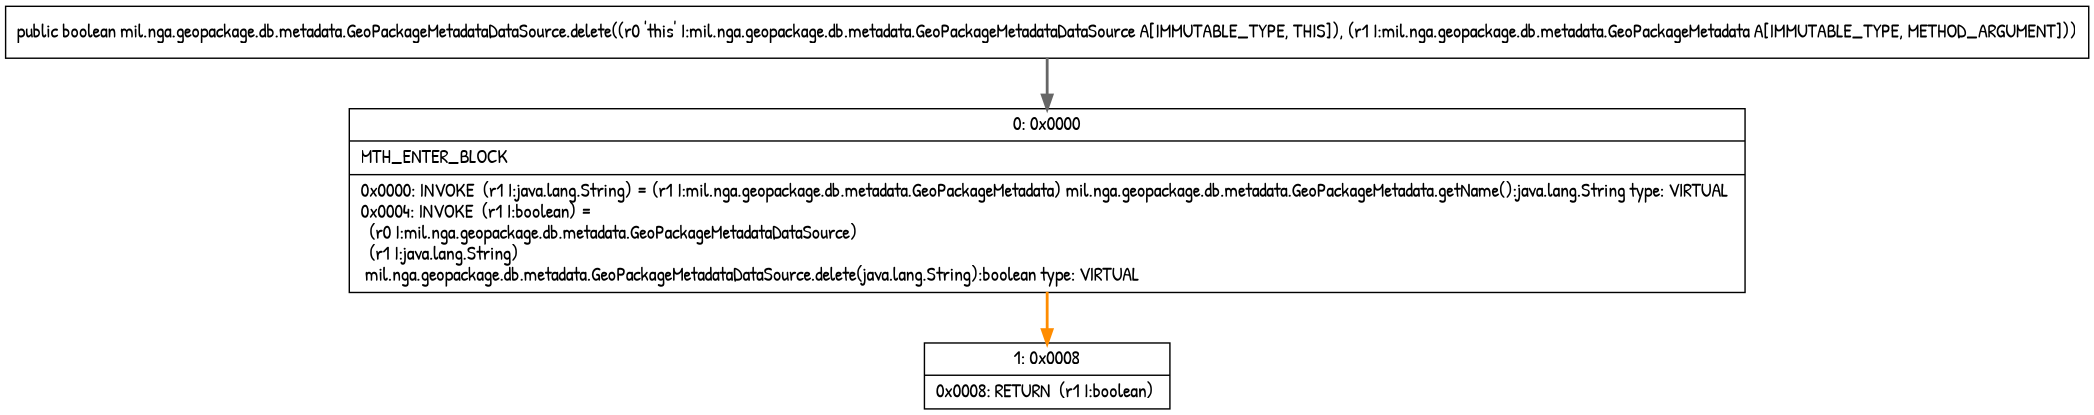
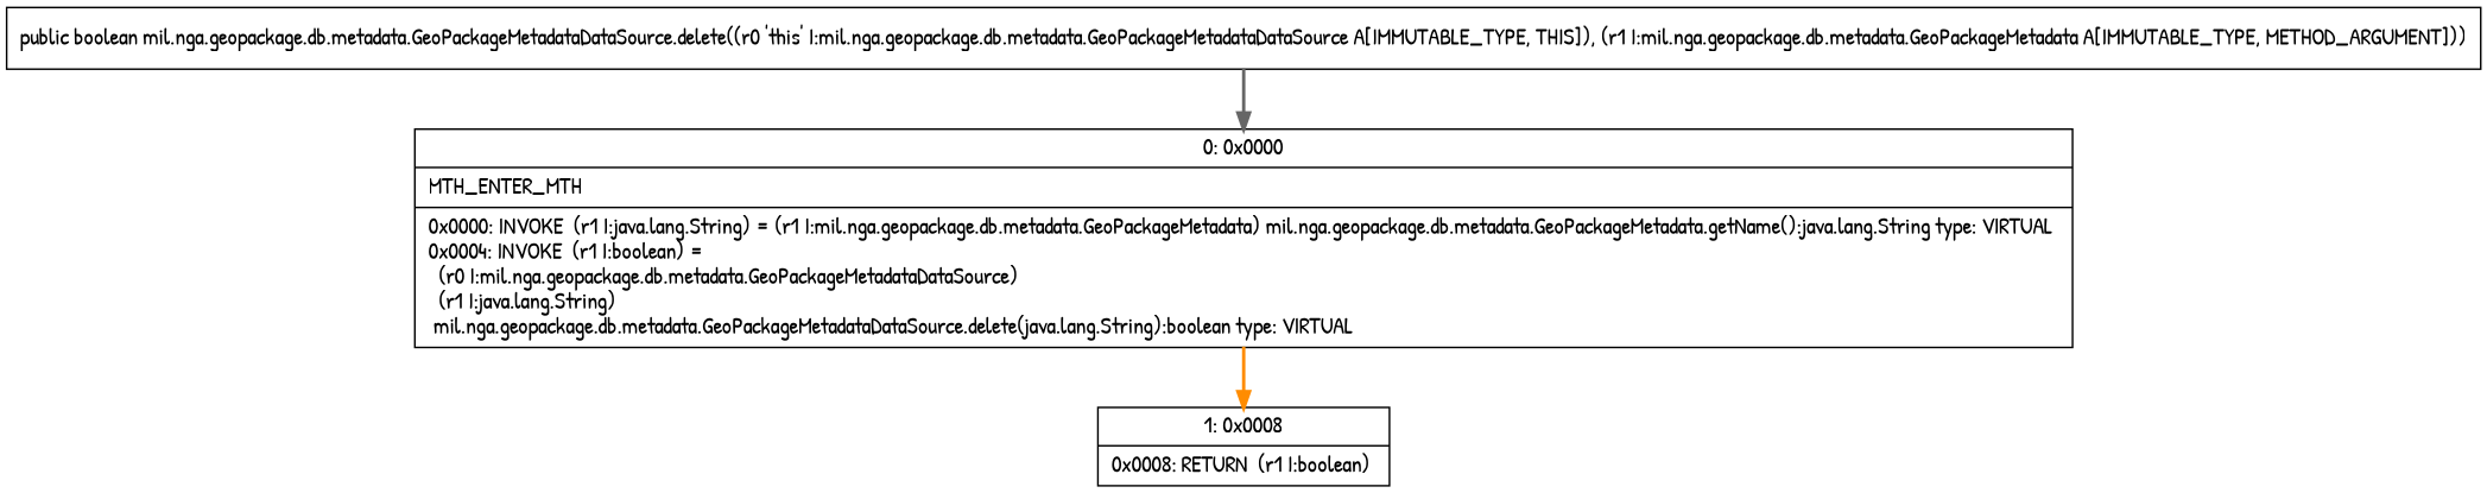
  digraph {
    fontname="Patrick Hand"
    node [shape=record fontname="Patrick Hand"]
    edge [style=bold fontname="Patrick Hand"]
-   n1 [label="{0\:\ 0x0000|MTH_ENTER_BLOCK\l|0x0000: INVOKE  (r1 I:java.lang.String) = (r1 I:mil.nga.geopackage.db.metadata.GeoPackageMetadata) mil.nga.geopackage.db.metadata.GeoPackageMetadata.getName():java.lang.String type: VIRTUAL \l0x0004: INVOKE  (r1 I:boolean) = \l  (r0 I:mil.nga.geopackage.db.metadata.GeoPackageMetadataDataSource)\l  (r1 I:java.lang.String)\l mil.nga.geopackage.db.metadata.GeoPackageMetadataDataSource.delete(java.lang.String):boolean type: VIRTUAL \l}"]
+   n1 [label="{0\:\ 0x0000|MTH_ENTER_MTH\l|0x0000: INVOKE  (r1 I:java.lang.String) = (r1 I:mil.nga.geopackage.db.metadata.GeoPackageMetadata) mil.nga.geopackage.db.metadata.GeoPackageMetadata.getName():java.lang.String type: VIRTUAL \l0x0004: INVOKE  (r1 I:boolean) = \l  (r0 I:mil.nga.geopackage.db.metadata.GeoPackageMetadataDataSource)\l  (r1 I:java.lang.String)\l mil.nga.geopackage.db.metadata.GeoPackageMetadataDataSource.delete(java.lang.String):boolean type: VIRTUAL \l}"]
    n2 [label="{1\:\ 0x0008|0x0008: RETURN  (r1 I:boolean) \l}"]
    n3 [label="{public boolean mil.nga.geopackage.db.metadata.GeoPackageMetadataDataSource.delete((r0 'this' I:mil.nga.geopackage.db.metadata.GeoPackageMetadataDataSource A[IMMUTABLE_TYPE, THIS]), (r1 I:mil.nga.geopackage.db.metadata.GeoPackageMetadata A[IMMUTABLE_TYPE, METHOD_ARGUMENT])) }"]
    n1 -> n2 [color=darkorange]
    n3 -> n1 [color=gray40]
  }
